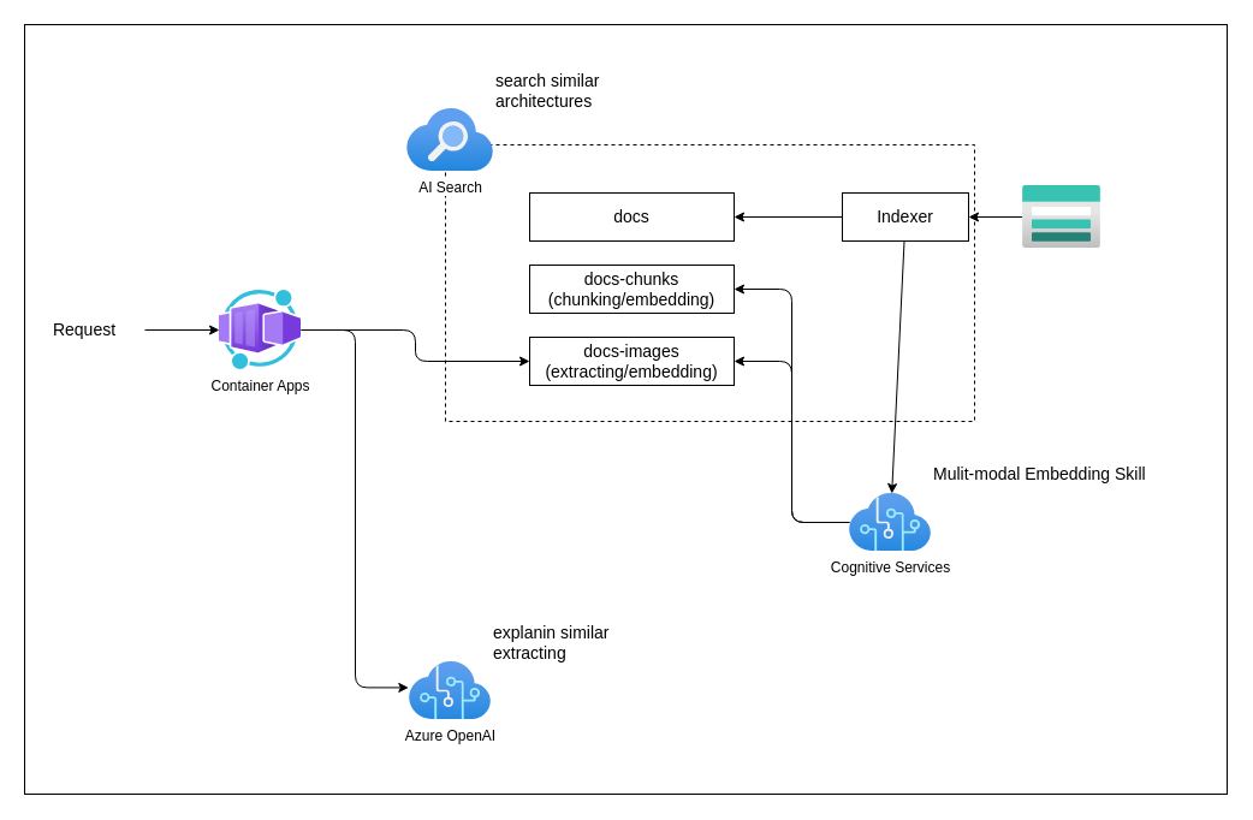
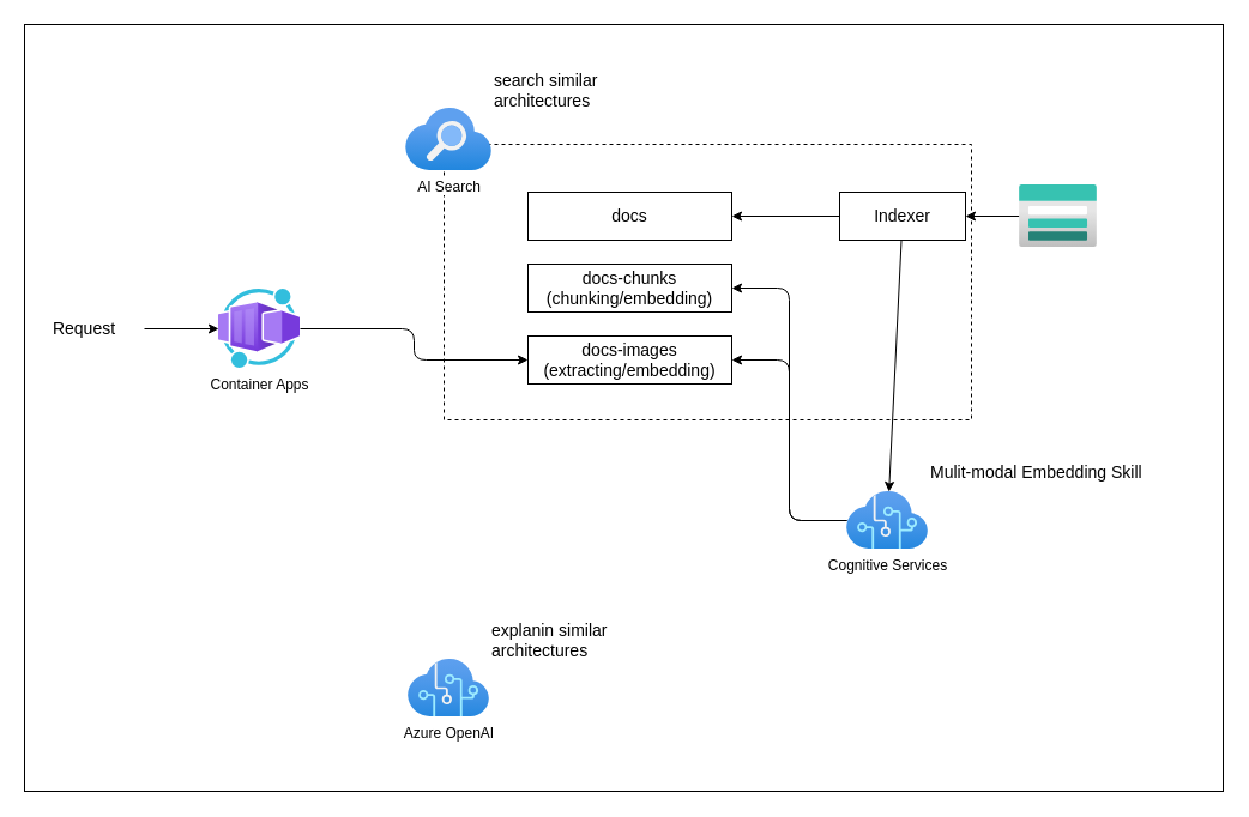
  <mxCell id="0" />
  <mxCell id="1" parent="0" />
  <mxCell id="2" value="" style="rounded=0;whiteSpace=wrap;html=1;strokeColor=default;fontSize=14;fillColor=default;" parent="1" vertex="1"><mxGeometry x="20" y="20" width="1000" height="640" as="geometry" /></mxCell>
  <mxCell id="3" value="" style="rounded=0;whiteSpace=wrap;html=1;strokeColor=default;fontSize=14;dashed=1;fillColor=none;" parent="1" vertex="1"><mxGeometry x="370" y="120" width="440" height="230" as="geometry" /></mxCell>
  <mxCell id="4" style="edgeStyle=none;html=1;fontSize=14;" parent="1" source="5" target="8" edge="1"><mxGeometry relative="1" as="geometry"><mxPoint x="300" y="274" as="targetPoint" /></mxGeometry></mxCell>
  <mxCell id="5" value="Request" style="text;html=1;strokeColor=none;fillColor=none;align=center;verticalAlign=middle;whiteSpace=wrap;rounded=0;fontSize=14;" parent="1" vertex="1"><mxGeometry x="20" y="254" width="100" height="40" as="geometry" /></mxCell>
  <mxCell id="6" style="edgeStyle=orthogonalEdgeStyle;html=1;fontSize=14;" parent="1" source="8" target="19" edge="1"><mxGeometry relative="1" as="geometry"><mxPoint x="362" y="230" as="targetPoint" /></mxGeometry></mxCell>
- <mxCell id="7" style="edgeStyle=orthogonalEdgeStyle;html=1;entryX=-0.01;entryY=0.446;entryDx=0;entryDy=0;entryPerimeter=0;fontSize=14;" parent="1" source="8" target="9" edge="1"><mxGeometry relative="1" as="geometry" /></mxCell>
  <mxCell id="8" value="Container Apps" style="aspect=fixed;html=1;points=[];align=center;image;fontSize=12;image=img/lib/azure2/other/Worker_Container_App.svg;strokeColor=default;" parent="1" vertex="1"><mxGeometry x="182" y="241" width="68" height="66" as="geometry" /></mxCell>
  <mxCell id="9" value="Azure OpenAI" style="aspect=fixed;html=1;points=[];align=center;image;fontSize=12;image=img/lib/azure2/ai_machine_learning/Cognitive_Services.svg;strokeColor=default;" parent="1" vertex="1"><mxGeometry x="340" y="550" width="68" height="48" as="geometry" /></mxCell>
  <mxCell id="10" style="edgeStyle=orthogonalEdgeStyle;html=1;entryX=1;entryY=0.5;entryDx=0;entryDy=0;" parent="1" source="11" target="16" edge="1"><mxGeometry relative="1" as="geometry" /></mxCell>
  <mxCell id="11" value="" style="aspect=fixed;html=1;points=[];align=center;image;fontSize=12;image=img/lib/azure2/storage/Storage_Accounts.svg;strokeColor=default;" parent="1" vertex="1"><mxGeometry x="850" y="154" width="65" height="52" as="geometry" /></mxCell>
  <mxCell id="12" value="search similar architectures" style="text;html=1;strokeColor=none;fillColor=none;align=left;verticalAlign=middle;whiteSpace=wrap;rounded=0;fontSize=14;" parent="1" vertex="1"><mxGeometry x="410" y="60" width="130" height="30" as="geometry" /></mxCell>
- <mxCell id="13" value="explanin similar extracting" style="text;html=1;strokeColor=none;fillColor=none;align=left;verticalAlign=middle;whiteSpace=wrap;rounded=0;fontSize=14;" parent="1" vertex="1"><mxGeometry x="408" y="518" width="130" height="32" as="geometry" /></mxCell>
+ <mxCell id="13" value="explanin similar architectures" style="text;html=1;strokeColor=none;fillColor=none;align=left;verticalAlign=middle;whiteSpace=wrap;rounded=0;fontSize=14;" parent="1" vertex="1"><mxGeometry x="408" y="518" width="130" height="32" as="geometry" /></mxCell>
  <mxCell id="14" style="edgeStyle=none;html=1;" parent="1" source="16" target="22" edge="1"><mxGeometry relative="1" as="geometry" /></mxCell>
  <mxCell id="15" style="edgeStyle=orthogonalEdgeStyle;html=1;entryX=1;entryY=0.5;entryDx=0;entryDy=0;" parent="1" source="16" target="17" edge="1"><mxGeometry relative="1" as="geometry" /></mxCell>
  <mxCell id="16" value="Indexer" style="rounded=0;whiteSpace=wrap;html=1;strokeColor=default;fontSize=14;fillColor=none;" parent="1" vertex="1"><mxGeometry x="700" y="160" width="105" height="40" as="geometry" /></mxCell>
  <mxCell id="17" value="docs" style="rounded=0;whiteSpace=wrap;html=1;strokeColor=default;fontSize=14;fillColor=none;" parent="1" vertex="1"><mxGeometry x="440" y="160" width="170" height="40" as="geometry" /></mxCell>
  <mxCell id="18" value="AI Search" style="aspect=fixed;html=1;points=[];align=center;image;fontSize=12;image=img/lib/azure2/app_services/Search_Services.svg;strokeColor=default;" parent="1" vertex="1"><mxGeometry x="338" y="90" width="72" height="52" as="geometry" /></mxCell>
  <mxCell id="19" value="docs-images&lt;br&gt;(extracting/embedding)" style="rounded=0;whiteSpace=wrap;html=1;strokeColor=default;fontSize=14;fillColor=none;" parent="1" vertex="1"><mxGeometry x="440" y="280" width="170" height="40" as="geometry" /></mxCell>
  <mxCell id="20" style="edgeStyle=orthogonalEdgeStyle;html=1;entryX=1;entryY=0.5;entryDx=0;entryDy=0;" parent="1" source="22" target="19" edge="1"><mxGeometry relative="1" as="geometry" /></mxCell>
  <mxCell id="21" style="edgeStyle=orthogonalEdgeStyle;html=1;entryX=1;entryY=0.5;entryDx=0;entryDy=0;" parent="1" source="22" target="24" edge="1"><mxGeometry relative="1" as="geometry" /></mxCell>
  <mxCell id="22" value="Cognitive Services" style="aspect=fixed;html=1;points=[];align=center;image;fontSize=12;image=img/lib/azure2/ai_machine_learning/Cognitive_Services.svg;" parent="1" vertex="1"><mxGeometry x="706" y="410" width="68" height="48" as="geometry" /></mxCell>
  <mxCell id="23" value="Mulit-modal Embedding Skill" style="text;html=1;strokeColor=none;fillColor=none;align=left;verticalAlign=middle;whiteSpace=wrap;rounded=0;fontSize=14;" parent="1" vertex="1"><mxGeometry x="774" y="378" width="192.5" height="32" as="geometry" /></mxCell>
  <mxCell id="24" value="docs-chunks&lt;br&gt;(chunking/embedding)" style="rounded=0;whiteSpace=wrap;html=1;strokeColor=default;fontSize=14;fillColor=none;" parent="1" vertex="1"><mxGeometry x="440" y="220" width="170" height="40" as="geometry" /></mxCell>
